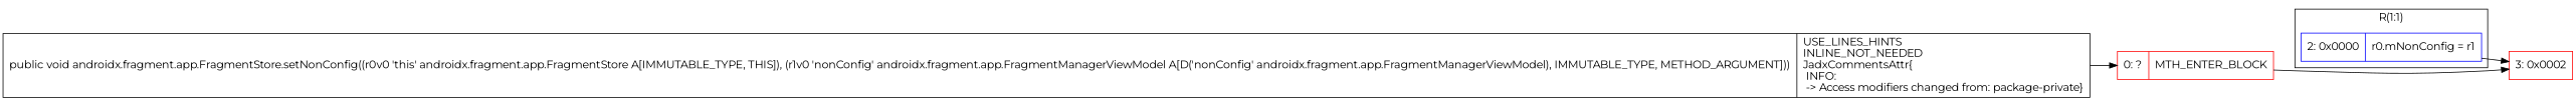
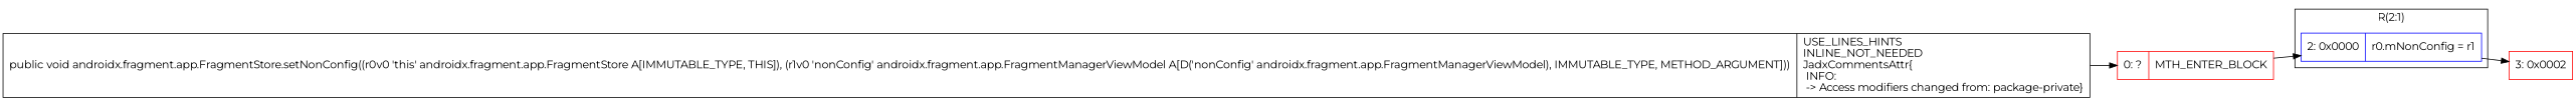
  digraph {
    fontname=Montserrat
    rankdir=LR
    node [color=red fontname=Montserrat shape=record]
    edge [fontname=Montserrat]
    n1 [color=blue label="{2\:\ 0x0000|r0.mNonConfig = r1\l}"]
    n2 [label="{3\:\ 0x0002}"]
    n3 [label="{0\:\ ?|MTH_ENTER_BLOCK\l}"]
    n4 [label="{public void androidx.fragment.app.FragmentStore.setNonConfig((r0v0 'this' androidx.fragment.app.FragmentStore A[IMMUTABLE_TYPE, THIS]), (r1v0 'nonConfig' androidx.fragment.app.FragmentManagerViewModel A[D('nonConfig' androidx.fragment.app.FragmentManagerViewModel), IMMUTABLE_TYPE, METHOD_ARGUMENT]))  | USE_LINES_HINTS\lINLINE_NOT_NEEDED\lJadxCommentsAttr\{\l INFO: \l \-\> Access modifiers changed from: package\-private\}\l}" color=""]
    subgraph cluster_1 {
-     label="R(1:1)"
+     label="R(2:1)"
      n1
    }
    n1 -> n2
-   n3 -> n2
+   n3 -> n1
    n4 -> n3
  }
